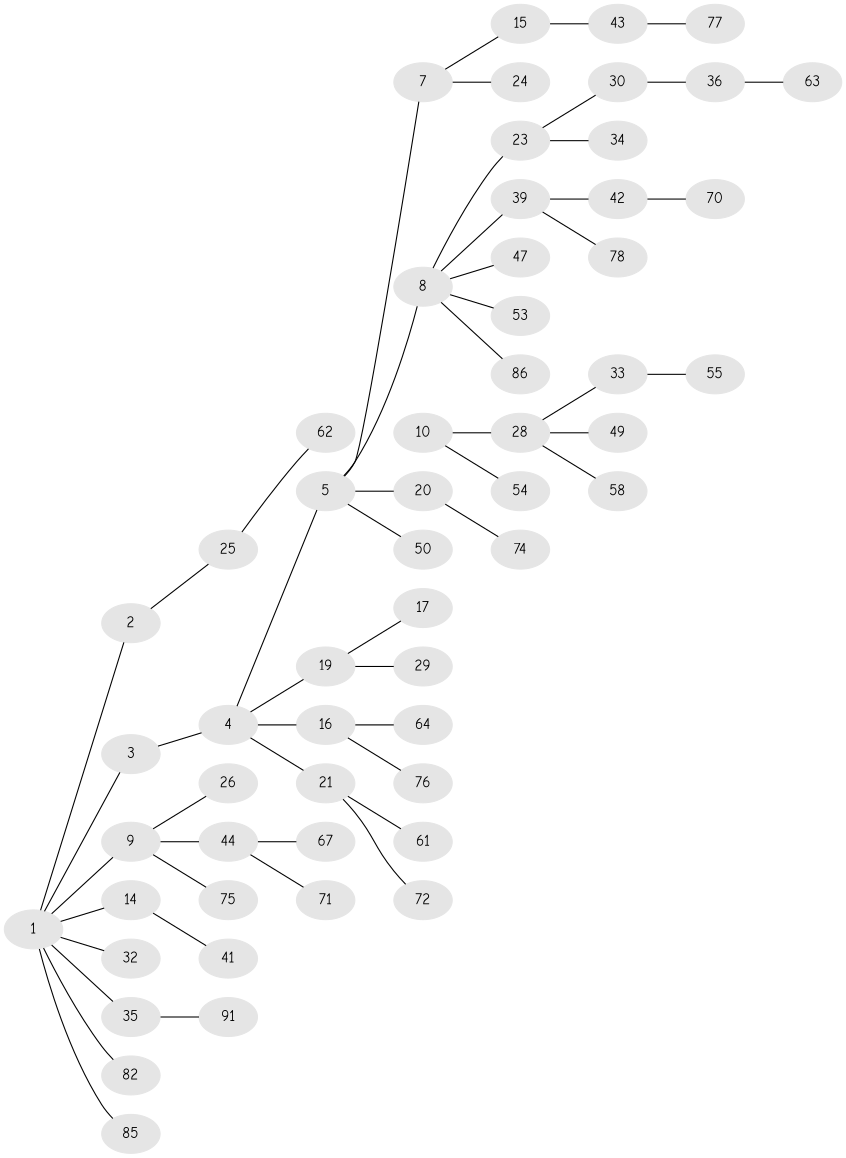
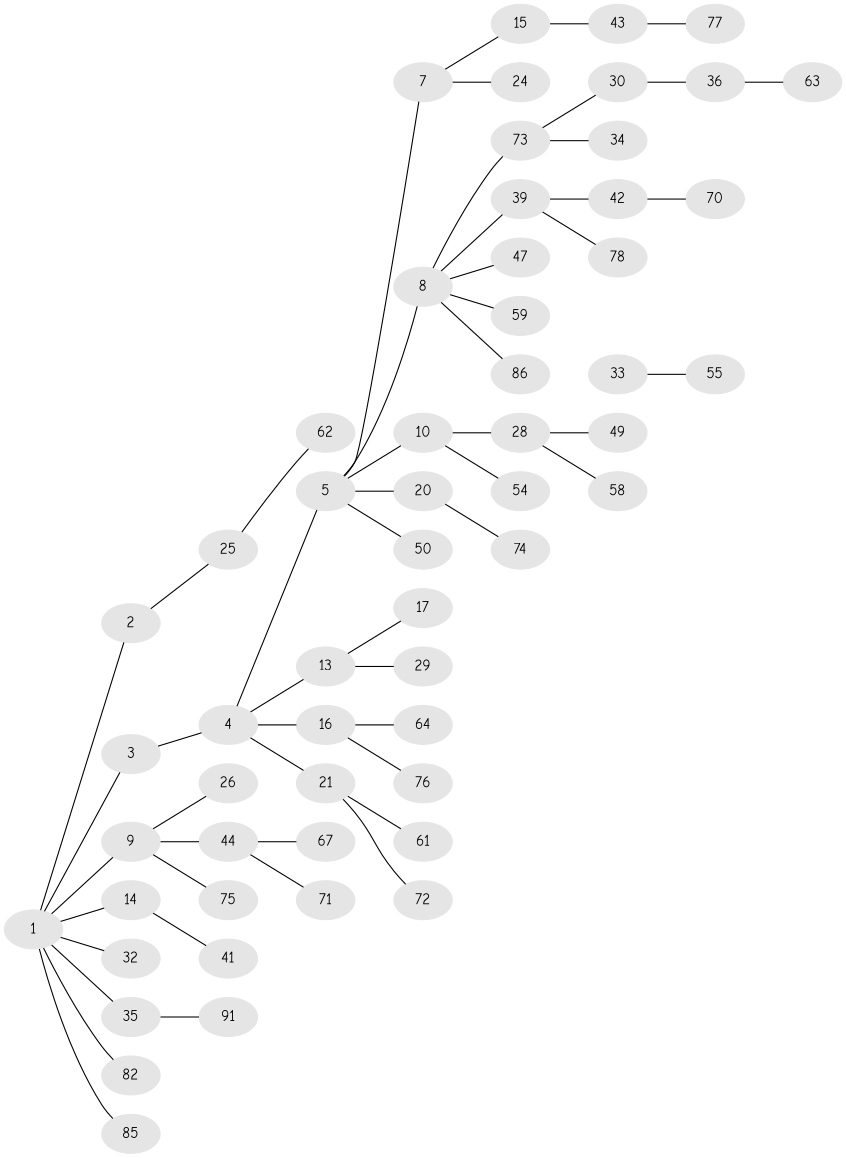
  graph {
    fontname="Comic Neue"
    rankdir=LR
    node [color=gray90 fontname="Comic Neue" style=filled]
    edge [fontname="Comic Neue"]
    1 [super="+11"]
    2
    3 [super="+59"]
    9 [super="+69"]
    14 [super="+40"]
    32
    35 [super="+84"]
    82
    85
    25 [super="+45"]
    4 [super="+12"]
    26
    44 [super="+65"]
    75 [super="+81"]
    41 [super="+83"]
    91
    62 [super="+72"]
    5 [super="+6"]
-   13 [super="+18" label=19]
+   13 [super="+18"]
    16 [super="+27"]
    21 [super="+31"]
    7 [super="+68"]
    8 [super="+19"]
    10 [super="+46"]
    20 [super="+22"]
    50
    17
    29
    n29 [label=64]
    76
    61
    n32 [label=72]
    15 [super="+80"]
    24 [super="+48"]
-   23 [super="+88"]
+   23 [super="+88" label=73]
    39 [super="+90"]
    47 [super="+87"]
-   53
+   53 [label=59]
    86
    28 [super="+37"]
    54
    74
    43 [super="+57"]
    30
    34 [super="+52"]
    42 [super="+64"]
    78
    67
    71
    33 [super="+51"]
    49 [super="+66"]
    58
    77
    36 [super="+56"]
    55
    63
    70 [super="+89"]
    1 -- 2
    1 -- 3
    1 -- 9
    1 -- 14
    1 -- 32
    1 -- 35
    1 -- 82
    1 -- 85
    2 -- 25
    3 -- 4
    9 -- 26
    9 -- 44
    9 -- 75
    14 -- 41
    35 -- 91
    25 -- 62
    4 -- 5
    4 -- 13
    4 -- 16
    4 -- 21
    44 -- 67
    44 -- 71
    5 -- 7
    5 -- 8
+   5 -- 10
    5 -- 20
    5 -- 50
    13 -- 17
    13 -- 29
    16 -- n29
    16 -- 76
    21 -- 61
    21 -- n32
    7 -- 15
    7 -- 24
    8 -- 23
    8 -- 39
    8 -- 47
    8 -- 53
    8 -- 86
    10 -- 28
    10 -- 54
    20 -- 74
    15 -- 43
    23 -- 30
    23 -- 34
    39 -- 42
    39 -- 78
-   28 -- 33
    28 -- 49
    28 -- 58
    43 -- 77
    30 -- 36
    42 -- 70
    33 -- 55
    36 -- 63
  }
